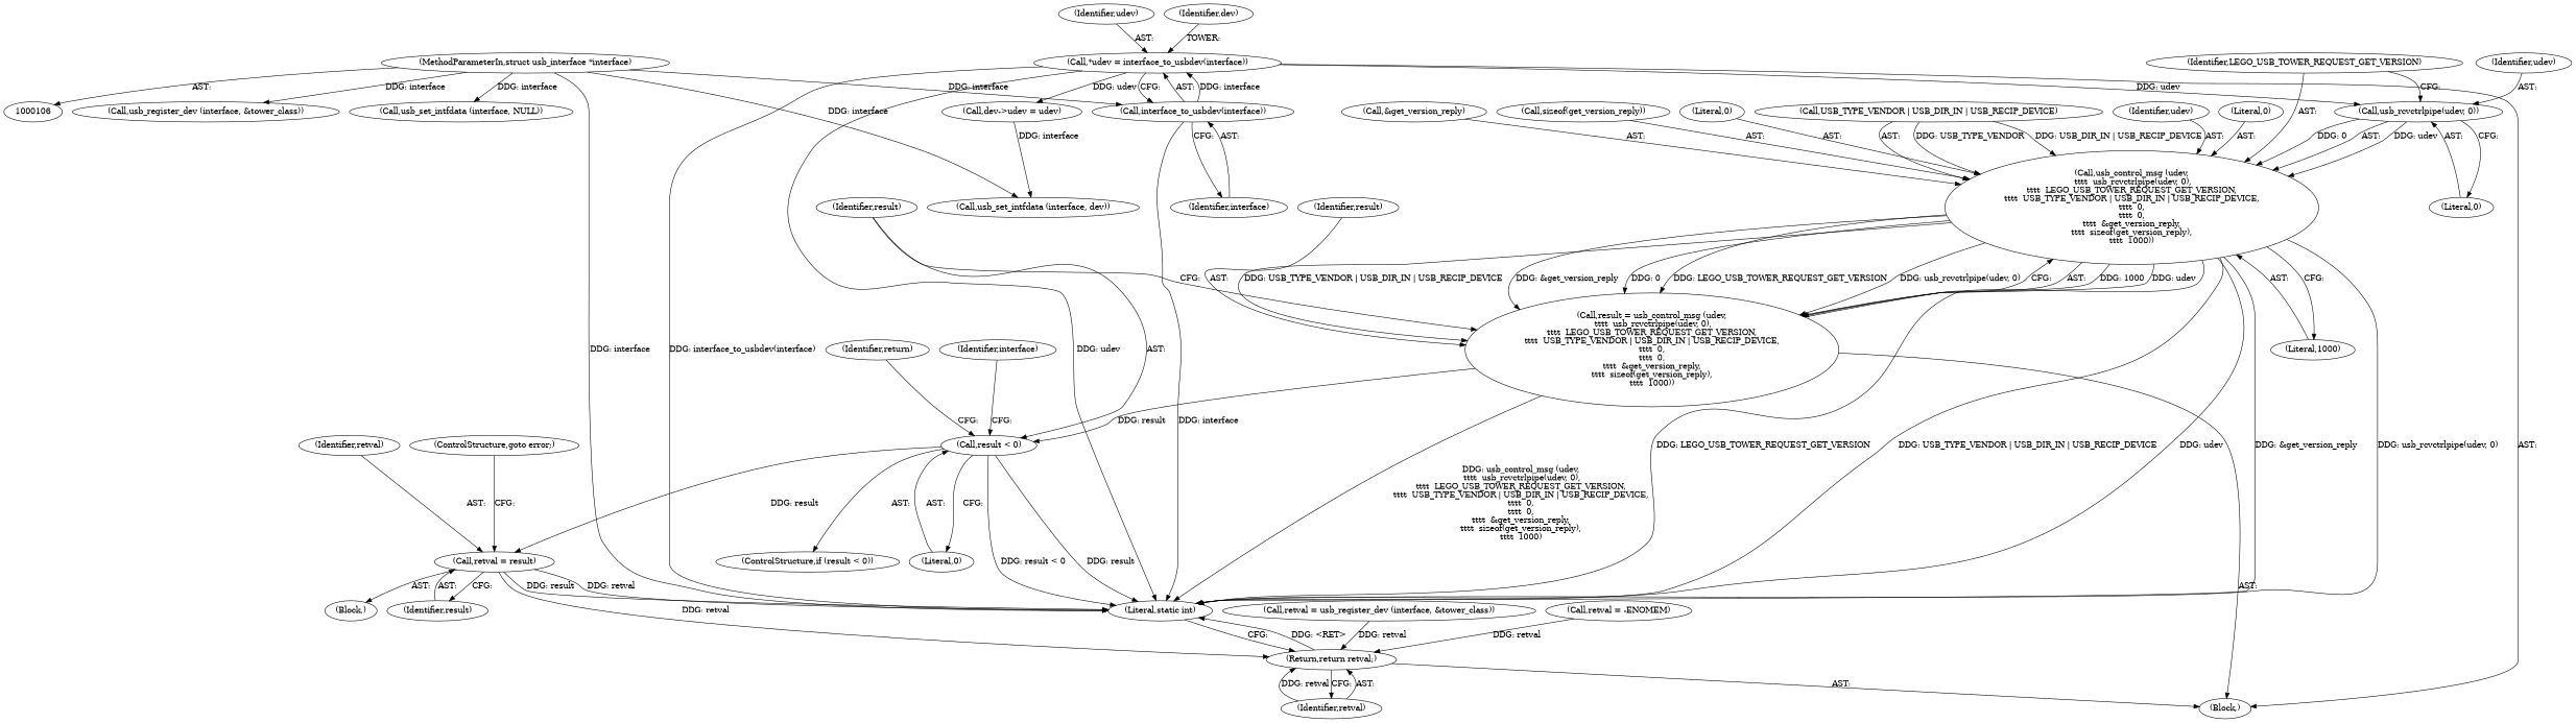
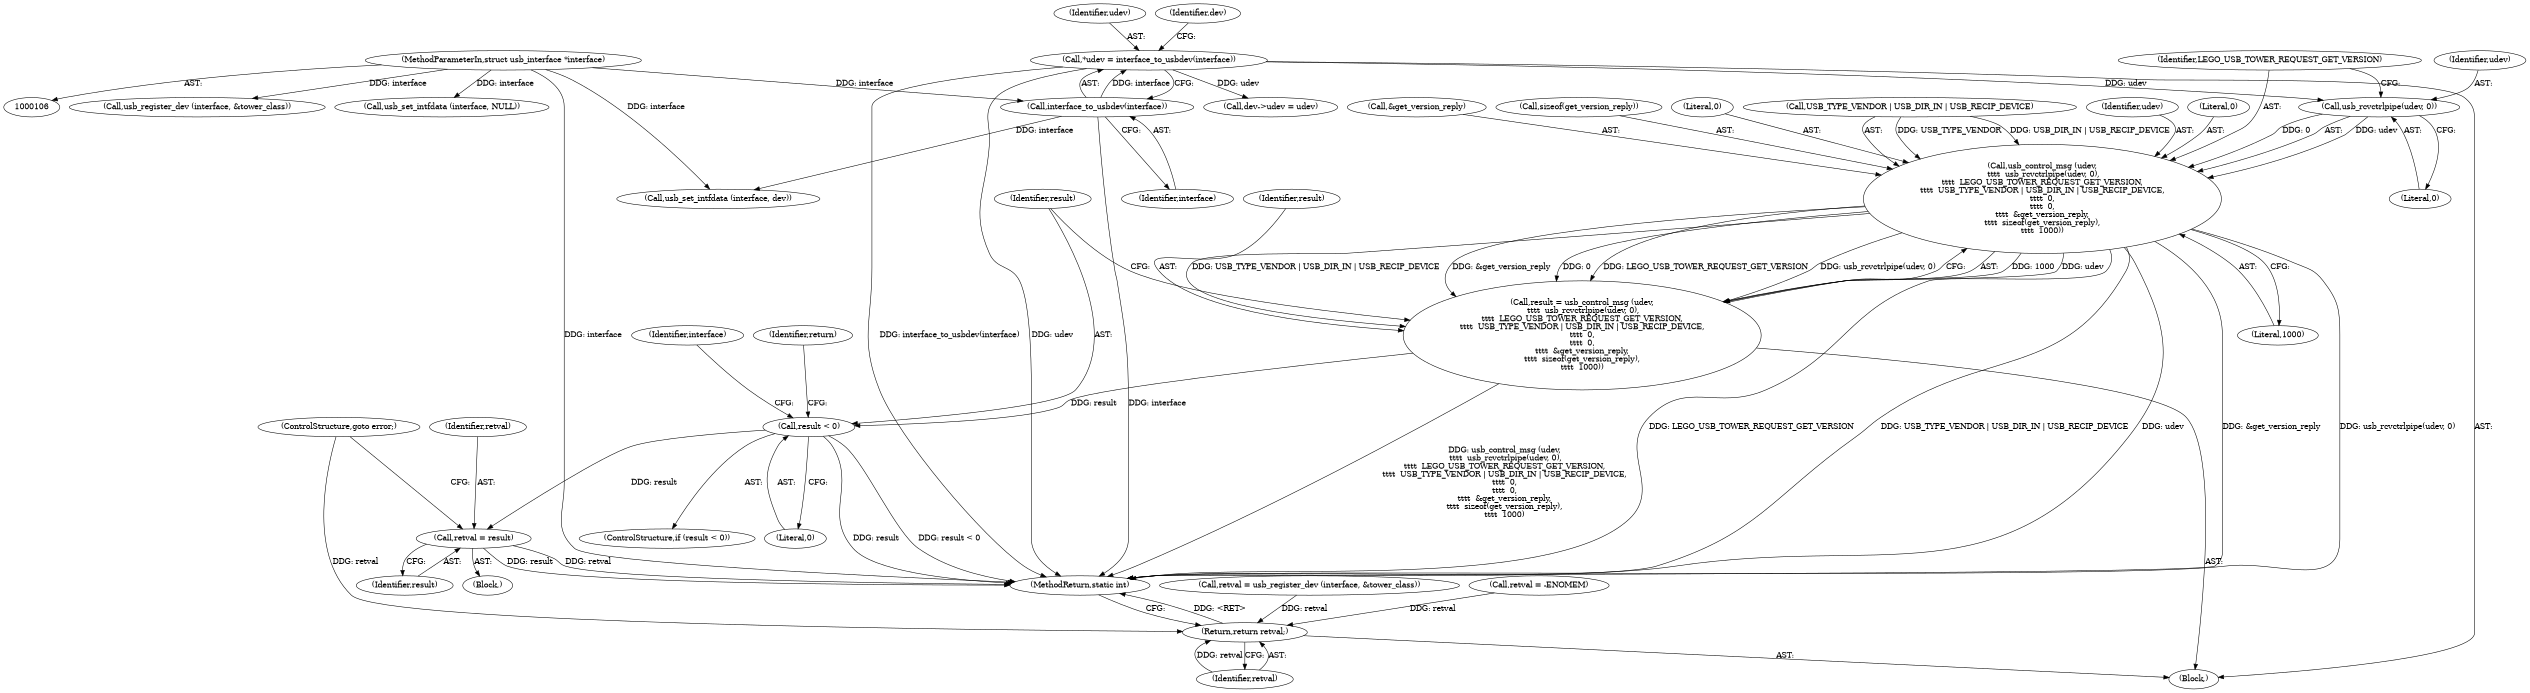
  digraph {
    n1 [label="(Call,usb_rcvctrlpipe(udev, 0))"]
    n2 [label="(Call,usb_control_msg (udev,\n \t\t\t\t  usb_rcvctrlpipe(udev, 0),\n\t\t\t\t  LEGO_USB_TOWER_REQUEST_GET_VERSION,\n\t\t\t\t  USB_TYPE_VENDOR | USB_DIR_IN | USB_RECIP_DEVICE,\n\t\t\t\t  0,\n\t\t\t\t  0,\n\t\t\t\t  &get_version_reply,\n\t\t\t\t  sizeof(get_version_reply),\n\t\t\t\t  1000))"]
    n3 [label="(Literal,0)"]
-   n4 [label="(Literal,static int)"]
+   n4 [label="(MethodReturn,static int)"]
    n5 [label="(Call,result = usb_control_msg (udev,\n \t\t\t\t  usb_rcvctrlpipe(udev, 0),\n\t\t\t\t  LEGO_USB_TOWER_REQUEST_GET_VERSION,\n\t\t\t\t  USB_TYPE_VENDOR | USB_DIR_IN | USB_RECIP_DEVICE,\n\t\t\t\t  0,\n\t\t\t\t  0,\n\t\t\t\t  &get_version_reply,\n\t\t\t\t  sizeof(get_version_reply),\n\t\t\t\t  1000))"]
    n6 [label="(Literal,1000)"]
    n7 [label="(Call,*udev = interface_to_usbdev(interface))"]
    n8 [label="(Call,interface_to_usbdev(interface))"]
    n9 [label="(Call,dev->udev = udev)"]
    n10 [label="(Block,)"]
    n11 [label="(Call,usb_set_intfdata (interface, dev))"]
    n12 [label="(Identifier,interface)"]
    n13 [label="(Return,return retval;)"]
    n14 [label="(MethodParameterIn,struct usb_interface *interface)"]
    n15 [label="(Call,usb_register_dev (interface, &tower_class))"]
    n16 [label="(Call,usb_set_intfdata (interface, NULL))"]
    1000106
    n18 [label="(Call,result < 0)"]
    n19 [label="(Call,retval = result)"]
    n20 [label="(ControlStructure,if (result < 0))"]
    n21 [label="(Literal,0)"]
    n22 [label="(Identifier,result)"]
    n23 [label="(Block,)"]
    n24 [label="(Identifier,retval)"]
    n25 [label="(Call,&get_version_reply)"]
    n26 [label="(Call,USB_TYPE_VENDOR | USB_DIR_IN | USB_RECIP_DEVICE)"]
    n27 [label="(Identifier,retval)"]
    n28 [label="(Identifier,udev)"]
    n29 [label="(Identifier,udev)"]
    n30 [label="(Identifier,udev)"]
    n31 [label="(Identifier,interface)"]
    n32 [label="(Literal,0)"]
    n33 [label="(Identifier,dev)"]
    n34 [label="(Call,retval = usb_register_dev (interface, &tower_class))"]
    n35 [label="(Identifier,LEGO_USB_TOWER_REQUEST_GET_VERSION)"]
    n36 [label="(Identifier,result)"]
    n37 [label="(Call,sizeof(get_version_reply))"]
    n38 [label="(Call,retval = -ENOMEM)"]
    n39 [label="(ControlStructure,goto error;)"]
    n40 [label="(Identifier,return)"]
    n41 [label="(Identifier,result)"]
    n42 [label="(Literal,0)"]
    n1 -> n2 [label="AST: "]
    n1 -> n2 [label="DDG: udev"]
    n1 -> n2 [label="DDG: 0"]
    n1 -> n3 [label="CFG: "]
    n2 -> n4 [label="DDG: USB_TYPE_VENDOR | USB_DIR_IN | USB_RECIP_DEVICE"]
    n2 -> n4 [label="DDG: udev"]
    n2 -> n4 [label="DDG: &get_version_reply"]
    n2 -> n4 [label="DDG: usb_rcvctrlpipe(udev, 0)"]
    n2 -> n4 [label="DDG: LEGO_USB_TOWER_REQUEST_GET_VERSION"]
    n2 -> n5 [label="AST: "]
    n2 -> n5 [label="DDG: 1000"]
    n2 -> n5 [label="DDG: udev"]
    n2 -> n5 [label="DDG: USB_TYPE_VENDOR | USB_DIR_IN | USB_RECIP_DEVICE"]
    n2 -> n5 [label="DDG: &get_version_reply"]
    n2 -> n5 [label="DDG: 0"]
    n2 -> n5 [label="DDG: LEGO_USB_TOWER_REQUEST_GET_VERSION"]
    n2 -> n5 [label="DDG: usb_rcvctrlpipe(udev, 0)"]
    n2 -> n6 [label="CFG: "]
    n3 -> n1 [label="AST: "]
    n4 -> n13 [label="CFG: "]
    n5 -> n2 [label="CFG: "]
    n5 -> n4 [label="DDG: usb_control_msg (udev,\n \t\t\t\t  usb_rcvctrlpipe(udev, 0),\n\t\t\t\t  LEGO_USB_TOWER_REQUEST_GET_VERSION,\n\t\t\t\t  USB_TYPE_VENDOR | USB_DIR_IN | USB_RECIP_DEVICE,\n\t\t\t\t  0,\n\t\t\t\t  0,\n\t\t\t\t  &get_version_reply,\n\t\t\t\t  sizeof(get_version_reply),\n\t\t\t\t  1000)"]
    n5 -> n10 [label="AST: "]
    n5 -> n18 [label="DDG: result"]
    n6 -> n2 [label="AST: "]
    n7 -> n1 [label="DDG: udev"]
    n7 -> n4 [label="DDG: interface_to_usbdev(interface)"]
    n7 -> n4 [label="DDG: udev"]
    n7 -> n8 [label="CFG: "]
    n7 -> n9 [label="DDG: udev"]
    n7 -> n10 [label="AST: "]
    n8 -> n4 [label="DDG: interface"]
    n8 -> n7 [label="AST: "]
    n8 -> n7 [label="DDG: interface"]
-   n9 -> n11 [label="DDG: interface"]
+   n8 -> n11 [label="DDG: interface"]
    n8 -> n12 [label="CFG: "]
    n12 -> n8 [label="AST: "]
    n13 -> n4 [label="DDG: <RET>"]
    n13 -> n10 [label="AST: "]
    n13 -> n24 [label="CFG: "]
    n14 -> n4 [label="DDG: interface"]
    n14 -> n8 [label="DDG: interface"]
    n14 -> n11 [label="DDG: interface"]
    n14 -> n15 [label="DDG: interface"]
    n14 -> n16 [label="DDG: interface"]
    n14 -> 1000106 [label="AST: "]
    n18 -> n4 [label="DDG: result"]
    n18 -> n4 [label="DDG: result < 0"]
    n18 -> n19 [label="DDG: result"]
    n18 -> n20 [label="AST: "]
    n18 -> n21 [label="CFG: "]
    n19 -> n4 [label="DDG: result"]
    n19 -> n4 [label="DDG: retval"]
-   n19 -> n13 [label="DDG: retval"]
+   n39 -> n13 [label="DDG: retval"]
    n19 -> n22 [label="CFG: "]
    n19 -> n23 [label="AST: "]
    n21 -> n18 [label="AST: "]
    n22 -> n19 [label="AST: "]
    n24 -> n13 [label="AST: "]
    n24 -> n13 [label="DDG: retval"]
    n25 -> n2 [label="AST: "]
    n26 -> n2 [label="AST: "]
    n26 -> n2 [label="DDG: USB_TYPE_VENDOR"]
    n26 -> n2 [label="DDG: USB_DIR_IN | USB_RECIP_DEVICE"]
    n27 -> n19 [label="AST: "]
    n28 -> n2 [label="AST: "]
    n29 -> n7 [label="AST: "]
    n30 -> n1 [label="AST: "]
    n31 -> n18 [label="CFG: "]
    n32 -> n2 [label="AST: "]
-   n33 -> n7 [label="TOWER: "]
+   n33 -> n7 [label="CFG: "]
    n34 -> n13 [label="DDG: retval"]
    n35 -> n1 [label="CFG: "]
    n35 -> n2 [label="AST: "]
    n36 -> n5 [label="AST: "]
    n37 -> n2 [label="AST: "]
    n38 -> n13 [label="DDG: retval"]
    n39 -> n19 [label="CFG: "]
    n40 -> n18 [label="CFG: "]
    n41 -> n5 [label="CFG: "]
    n41 -> n18 [label="AST: "]
    n42 -> n2 [label="AST: "]
  }
